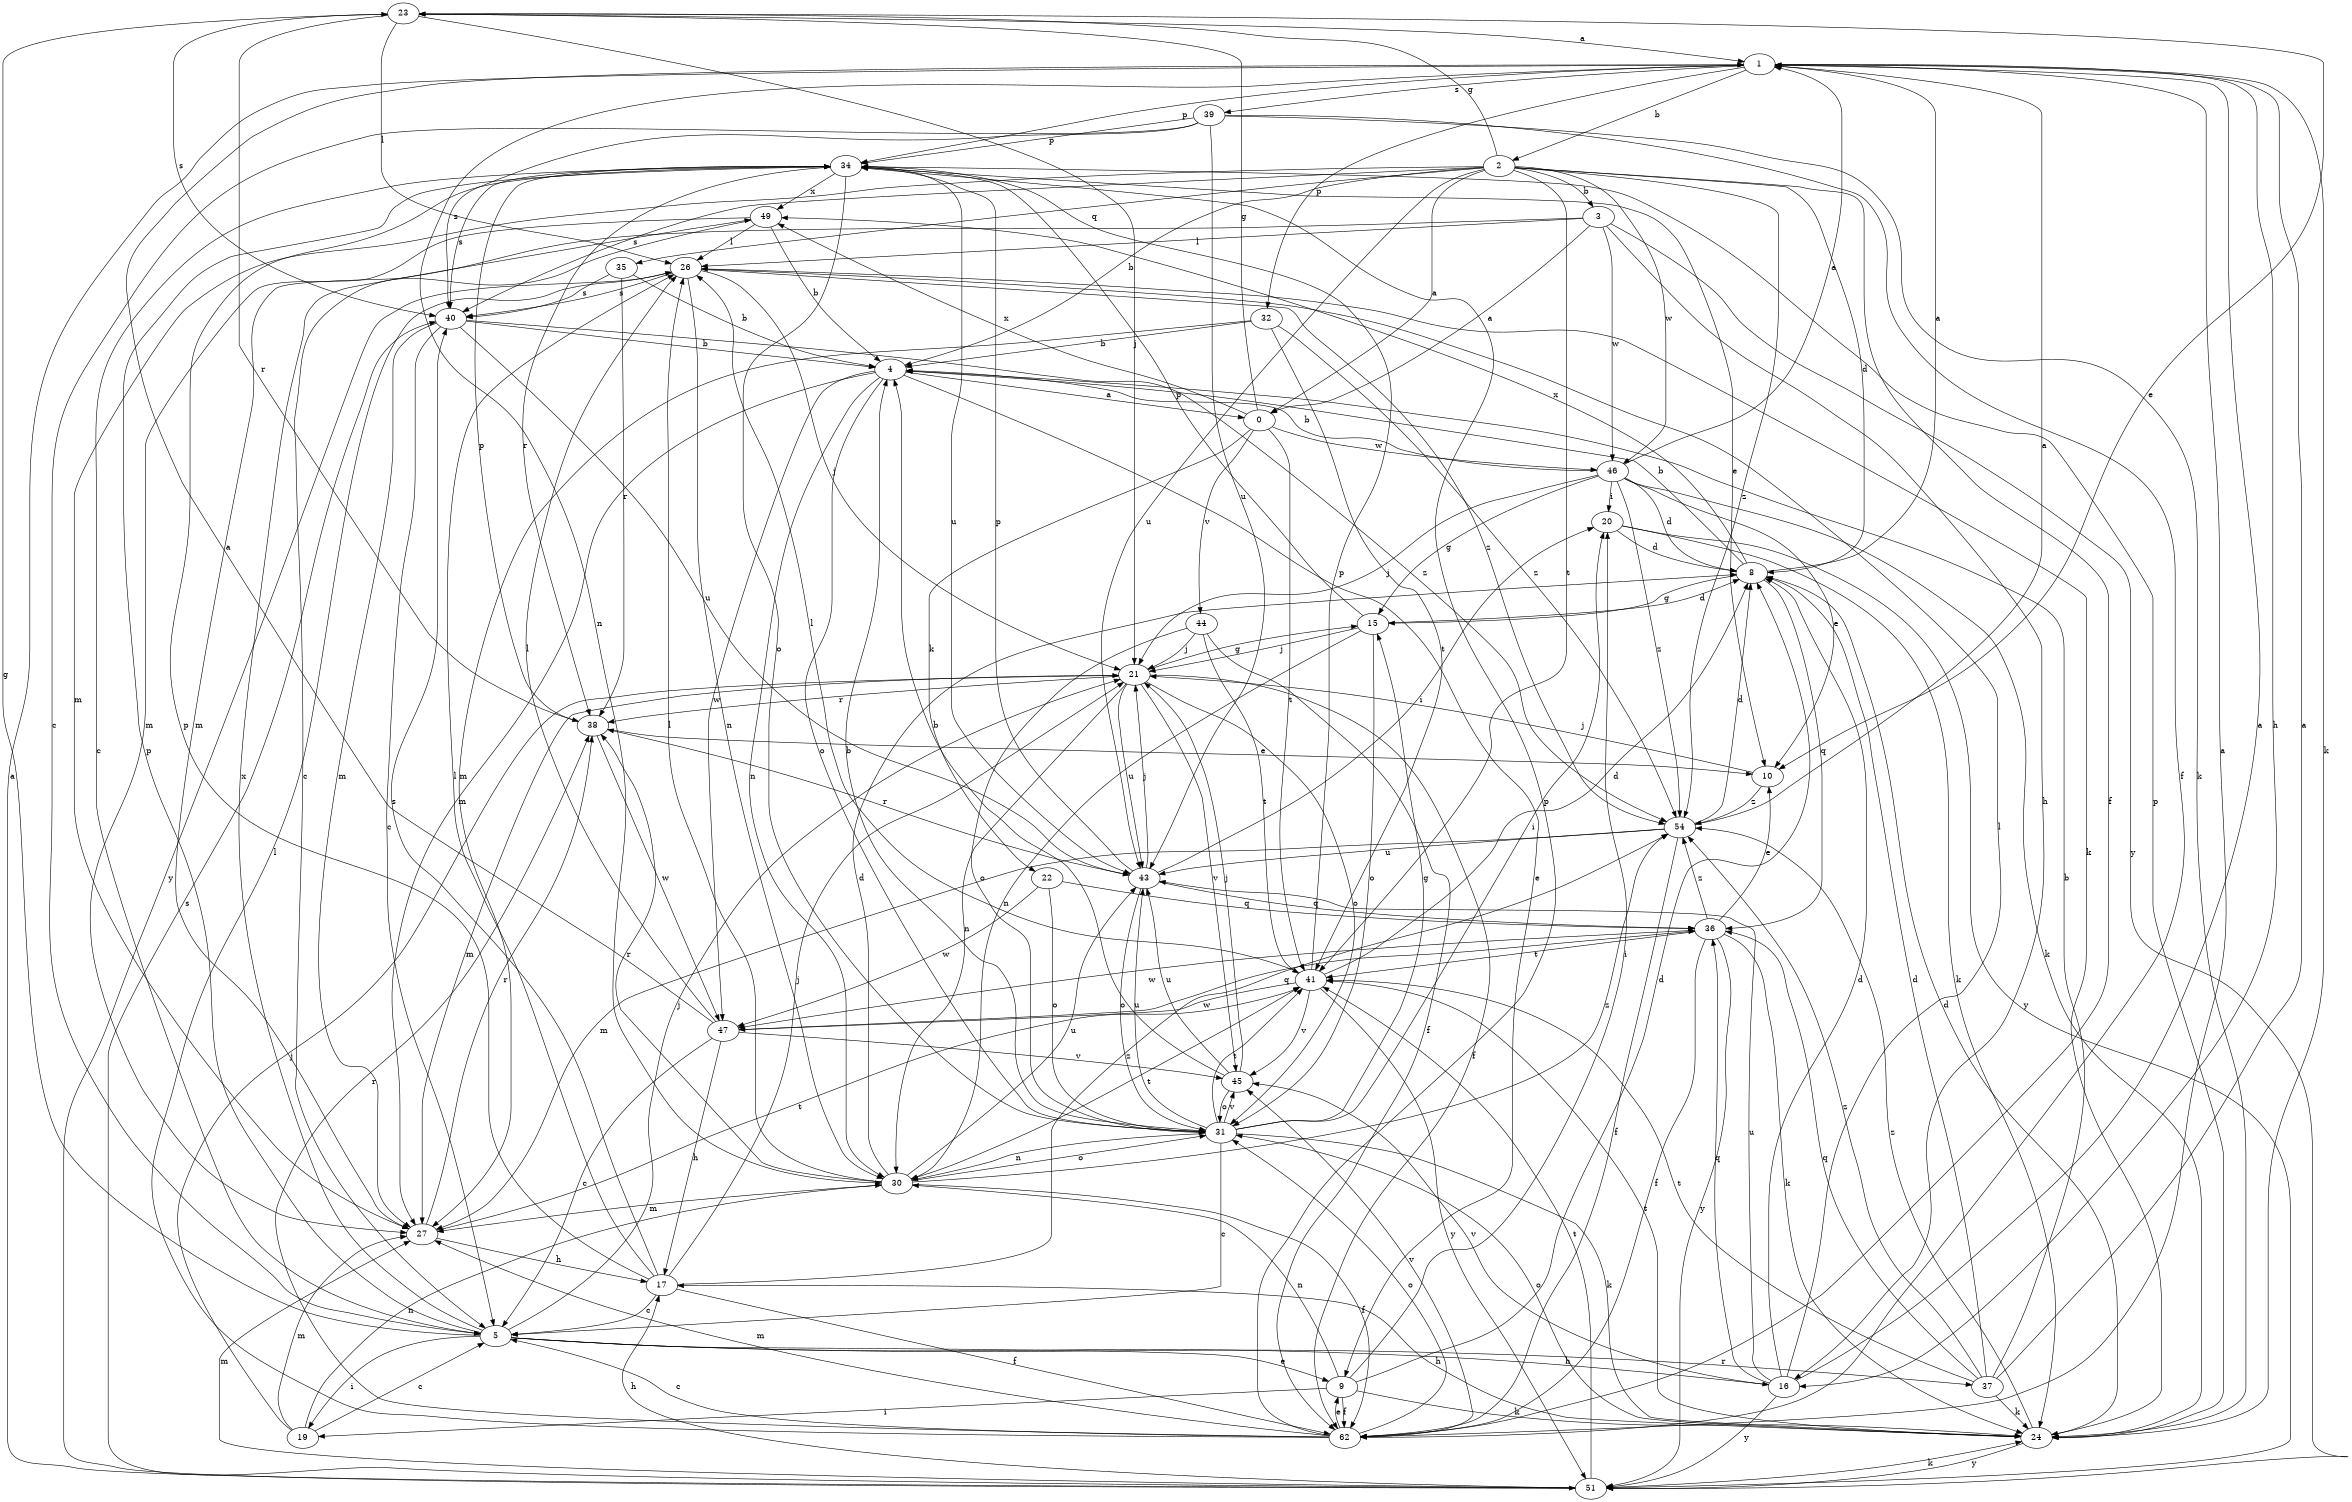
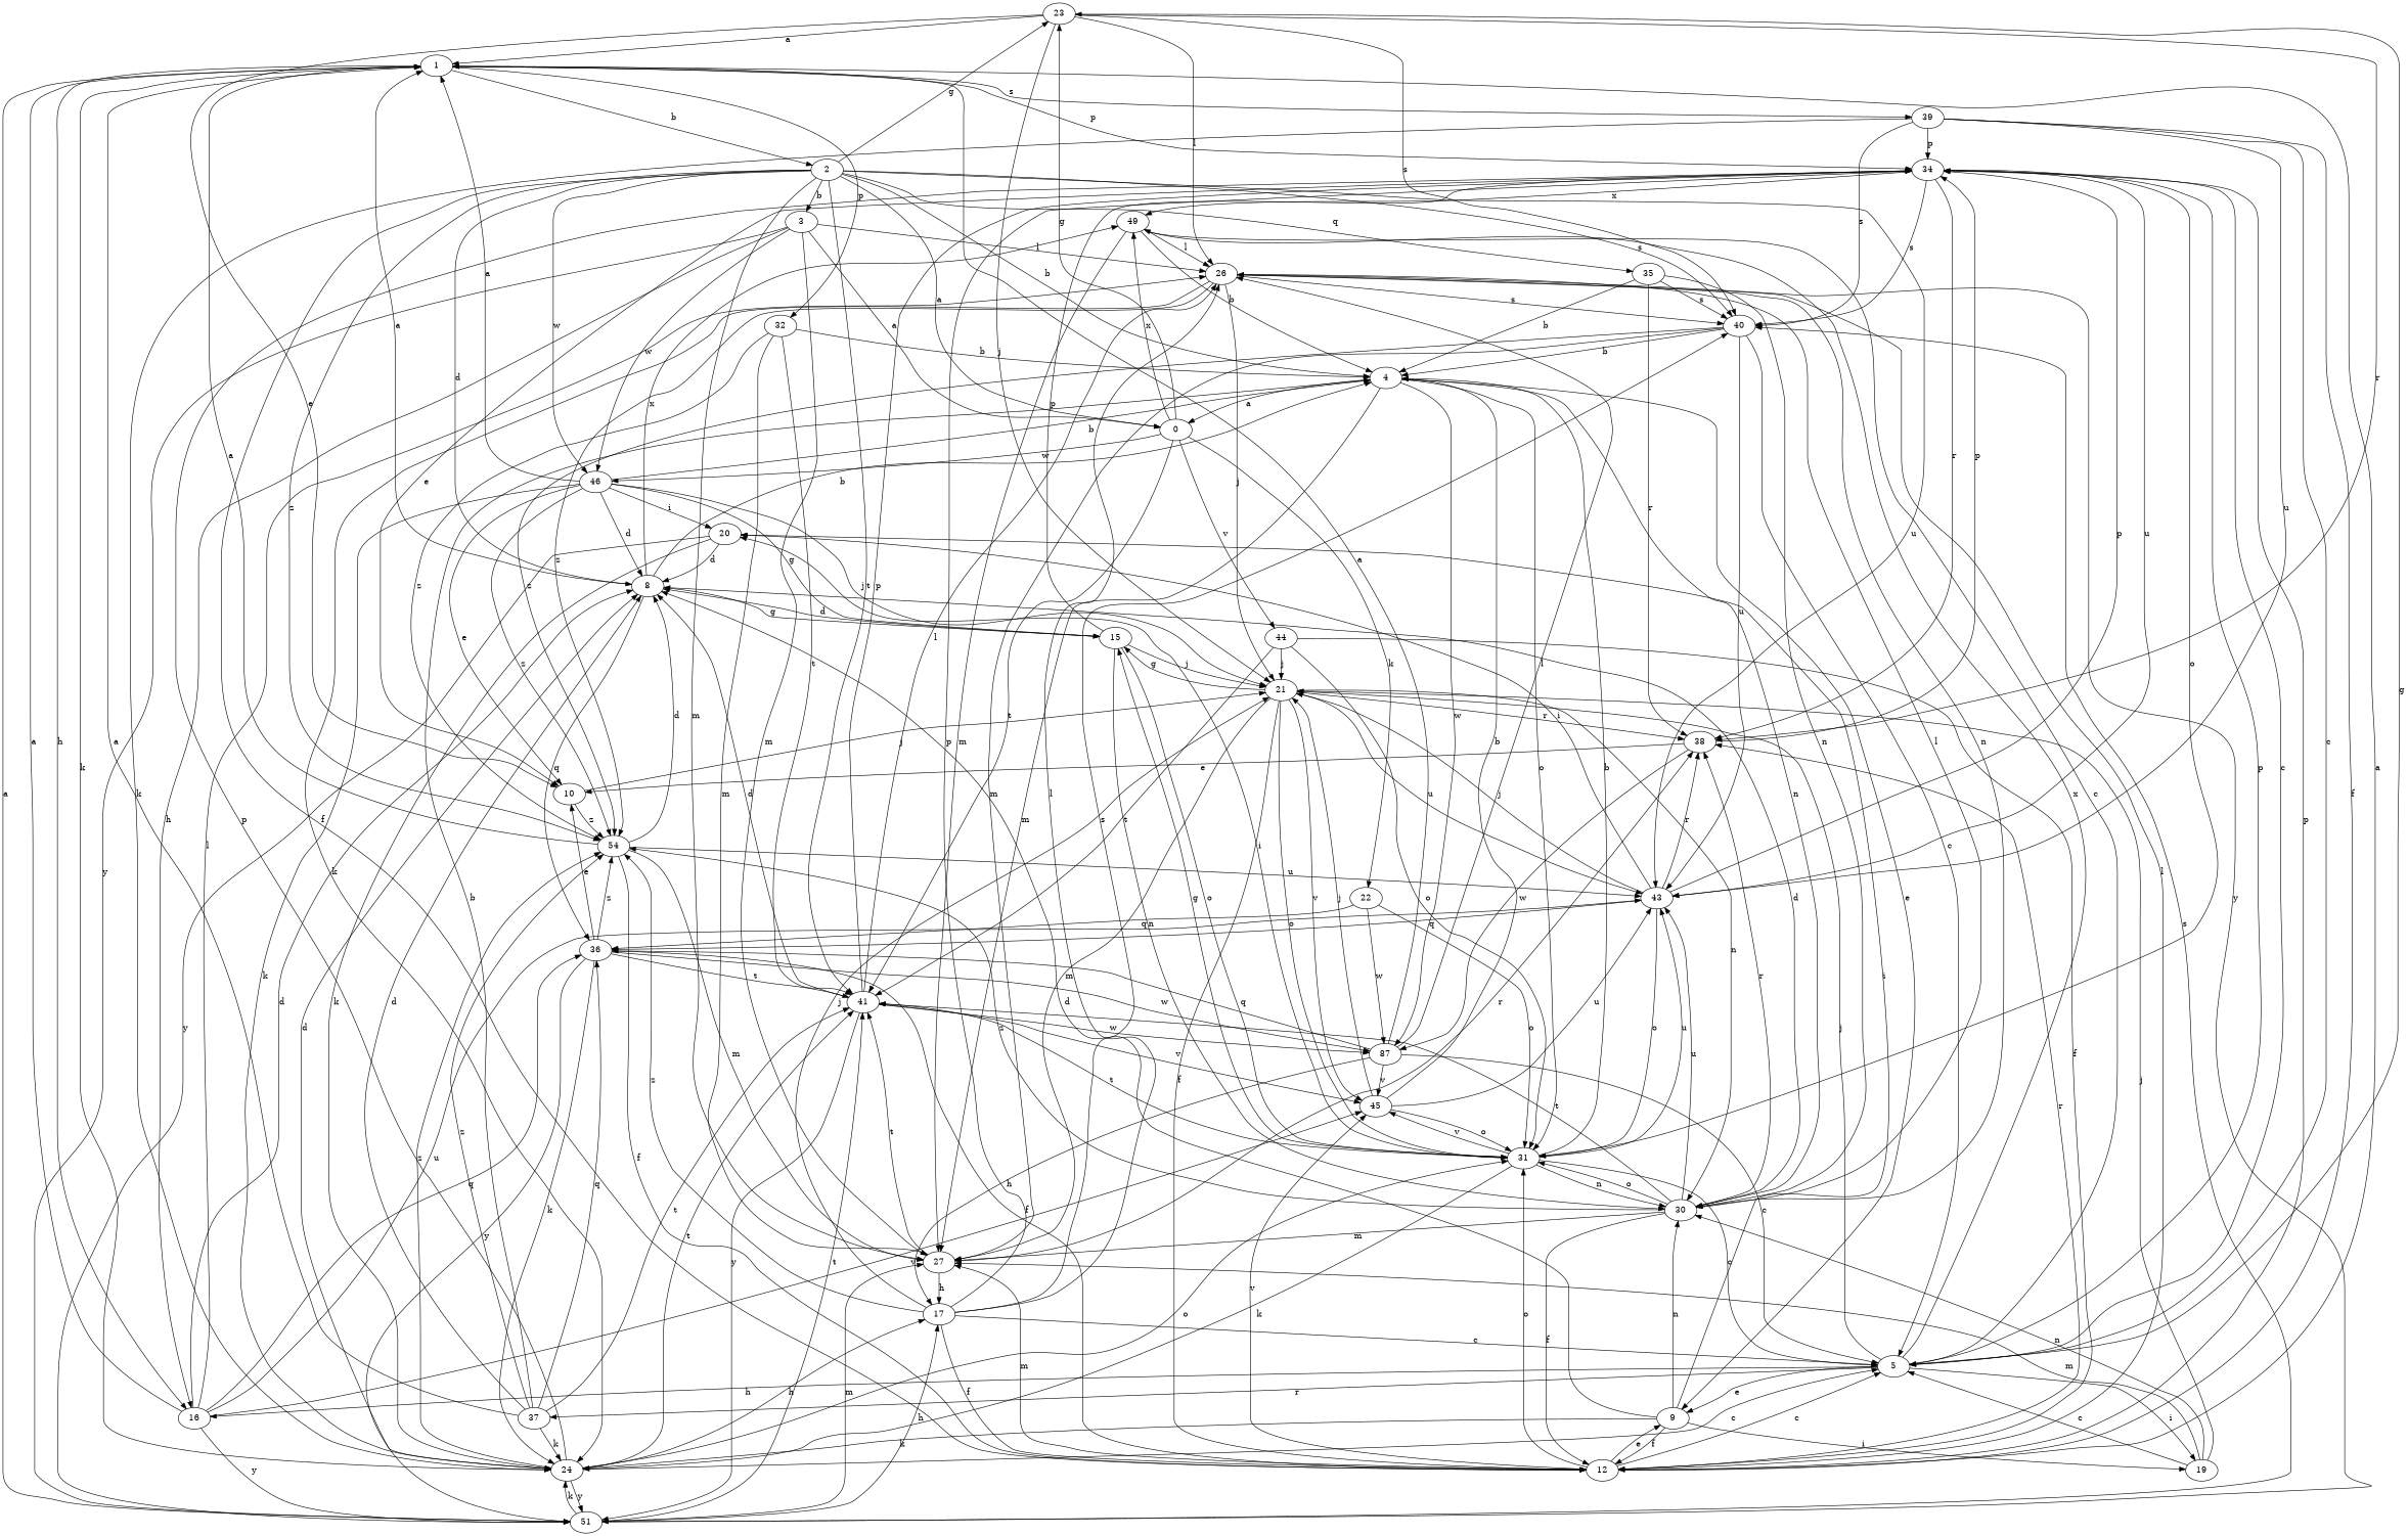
  strict digraph {
    n1 [label=23]
    0
    22
    41
    44
    46
    49
    1
    40
    26
    21
    10
    38
    31
-   47
+   47 [label=87]
    36
    34
    8
    51
    45
-   12 [label=62]
+   12
    24
    4
    54
    15
    20
    27
    5
    2
    16
    30
    32
    39
    3
    35
    43
    17
    9
    19
    37
    n1 -> 1 [label=a]
    n1 -> 40 [label=s]
    n1 -> 26 [label=l]
    n1 -> 21 [label=j]
    n1 -> 10 [label=e]
    n1 -> 38 [label=r]
    0 -> n1 [label=g]
    0 -> 22 [label=k]
    0 -> 41 [label=t]
    0 -> 44 [label=v]
    0 -> 46 [label=w]
    0 -> 49 [label=x]
    22 -> 31 [label=o]
    22 -> 47 [label=w]
    22 -> 36 [label=q]
    41 -> 26 [label=l]
    41 -> 47 [label=w]
    41 -> 34 [label=p]
    41 -> 8 [label=d]
    41 -> 51 [label=y]
    41 -> 45 [label=v]
    44 -> 41 [label=t]
    44 -> 21 [label=j]
    44 -> 31 [label=o]
    44 -> 12 [label=f]
    46 -> 1 [label=a]
    46 -> 21 [label=j]
    46 -> 10 [label=e]
    46 -> 8 [label=d]
    46 -> 24 [label=k]
    46 -> 4 [label=b]
    46 -> 54 [label=z]
    46 -> 15 [label=g]
    46 -> 20 [label=i]
    49 -> 26 [label=l]
    49 -> 4 [label=b]
    49 -> 27 [label=m]
    49 -> 5 [label=c]
    1 -> 34 [label=p]
    1 -> 24 [label=k]
    1 -> 2 [label=b]
    1 -> 16 [label=h]
-   1 -> 30 [label=n]
+   35 -> 30 [label=n]
    1 -> 32 [label=p]
    1 -> 39 [label=s]
    40 -> 4 [label=b]
    40 -> 54 [label=z]
    40 -> 27 [label=m]
    40 -> 5 [label=c]
    40 -> 43 [label=u]
    26 -> 40 [label=s]
    26 -> 21 [label=j]
    26 -> 51 [label=y]
    26 -> 24 [label=k]
    26 -> 54 [label=z]
    26 -> 30 [label=n]
    21 -> 38 [label=r]
    21 -> 31 [label=o]
    21 -> 45 [label=v]
    21 -> 12 [label=f]
    21 -> 15 [label=g]
    21 -> 27 [label=m]
    21 -> 30 [label=n]
    21 -> 43 [label=u]
    10 -> 21 [label=j]
    10 -> 54 [label=z]
    38 -> 10 [label=e]
    38 -> 47 [label=w]
    38 -> 34 [label=p]
    31 -> 41 [label=t]
    31 -> 45 [label=v]
    31 -> 24 [label=k]
    31 -> 4 [label=b]
    31 -> 15 [label=g]
    31 -> 20 [label=i]
    31 -> 5 [label=c]
    31 -> 30 [label=n]
    31 -> 43 [label=u]
    47 -> 1 [label=a]
    47 -> 26 [label=l]
    47 -> 36 [label=q]
    47 -> 45 [label=v]
    47 -> 5 [label=c]
    47 -> 17 [label=h]
    36 -> 41 [label=t]
    36 -> 10 [label=e]
    36 -> 47 [label=w]
    36 -> 51 [label=y]
    36 -> 12 [label=f]
    36 -> 24 [label=k]
    36 -> 54 [label=z]
    34 -> 49 [label=x]
    34 -> 40 [label=s]
    34 -> 10 [label=e]
    34 -> 38 [label=r]
    34 -> 31 [label=o]
    34 -> 5 [label=c]
    34 -> 43 [label=u]
    8 -> 49 [label=x]
    8 -> 1 [label=a]
    8 -> 36 [label=q]
    8 -> 4 [label=b]
    8 -> 15 [label=g]
    51 -> 41 [label=t]
    51 -> 1 [label=a]
    51 -> 40 [label=s]
    51 -> 24 [label=k]
    51 -> 27 [label=m]
    51 -> 17 [label=h]
    45 -> 21 [label=j]
    45 -> 31 [label=o]
    45 -> 4 [label=b]
    45 -> 43 [label=u]
    12 -> 1 [label=a]
    12 -> 26 [label=l]
    12 -> 38 [label=r]
    12 -> 31 [label=o]
    12 -> 34 [label=p]
    12 -> 45 [label=v]
    12 -> 27 [label=m]
    12 -> 5 [label=c]
    12 -> 9 [label=e]
    24 -> 41 [label=t]
    24 -> 31 [label=o]
    24 -> 34 [label=p]
    24 -> 8 [label=d]
    24 -> 51 [label=y]
    24 -> 54 [label=z]
+   24 -> 5 [label=c]
    24 -> 17 [label=h]
    4 -> 0 [label=a]
    4 -> 31 [label=o]
    4 -> 47 [label=w]
    4 -> 27 [label=m]
    4 -> 30 [label=n]
    4 -> 9 [label=e]
    54 -> 1 [label=a]
    54 -> 8 [label=d]
    54 -> 12 [label=f]
    54 -> 27 [label=m]
    54 -> 43 [label=u]
    15 -> 21 [label=j]
    15 -> 31 [label=o]
    15 -> 34 [label=p]
    15 -> 8 [label=d]
    15 -> 30 [label=n]
    20 -> 8 [label=d]
    20 -> 51 [label=y]
    20 -> 24 [label=k]
    27 -> 41 [label=t]
    27 -> 38 [label=r]
    27 -> 17 [label=h]
    5 -> n1 [label=g]
    5 -> 49 [label=x]
    5 -> 21 [label=j]
    5 -> 34 [label=p]
    5 -> 16 [label=h]
    5 -> 9 [label=e]
    5 -> 19 [label=i]
    5 -> 37 [label=r]
    2 -> n1 [label=g]
    2 -> 0 [label=a]
    2 -> 41 [label=t]
    2 -> 46 [label=w]
    2 -> 40 [label=s]
    2 -> 8 [label=d]
    2 -> 12 [label=f]
    2 -> 4 [label=b]
    2 -> 54 [label=z]
    2 -> 27 [label=m]
    2 -> 3 [label=b]
    2 -> 35 [label=q]
    2 -> 43 [label=u]
    16 -> 1 [label=a]
    16 -> 26 [label=l]
    16 -> 36 [label=q]
    16 -> 8 [label=d]
    16 -> 51 [label=y]
    16 -> 45 [label=v]
    16 -> 43 [label=u]
    30 -> 41 [label=t]
    30 -> 26 [label=l]
    30 -> 38 [label=r]
    30 -> 31 [label=o]
    30 -> 8 [label=d]
    30 -> 12 [label=f]
    30 -> 54 [label=z]
    30 -> 27 [label=m]
    30 -> 43 [label=u]
    32 -> 41 [label=t]
    32 -> 4 [label=b]
    32 -> 54 [label=z]
    32 -> 27 [label=m]
    39 -> 40 [label=s]
    39 -> 34 [label=p]
    39 -> 12 [label=f]
    39 -> 24 [label=k]
    39 -> 5 [label=c]
    39 -> 43 [label=u]
    3 -> 0 [label=a]
    3 -> 46 [label=w]
    3 -> 26 [label=l]
    3 -> 51 [label=y]
    3 -> 27 [label=m]
    3 -> 16 [label=h]
    35 -> 40 [label=s]
    35 -> 38 [label=r]
    35 -> 4 [label=b]
    43 -> 21 [label=j]
    43 -> 38 [label=r]
    43 -> 31 [label=o]
    43 -> 36 [label=q]
    43 -> 34 [label=p]
    43 -> 20 [label=i]
    17 -> 40 [label=s]
    17 -> 26 [label=l]
    17 -> 21 [label=j]
    17 -> 34 [label=p]
    17 -> 12 [label=f]
    17 -> 54 [label=z]
    17 -> 5 [label=c]
    9 -> 8 [label=d]
    9 -> 12 [label=f]
    9 -> 24 [label=k]
    9 -> 20 [label=i]
    9 -> 30 [label=n]
    9 -> 19 [label=i]
    19 -> 21 [label=j]
    19 -> 27 [label=m]
    19 -> 5 [label=c]
    19 -> 30 [label=n]
    37 -> 41 [label=t]
    37 -> 1 [label=a]
    37 -> 36 [label=q]
    37 -> 8 [label=d]
    37 -> 24 [label=k]
    37 -> 4 [label=b]
    37 -> 54 [label=z]
  }
